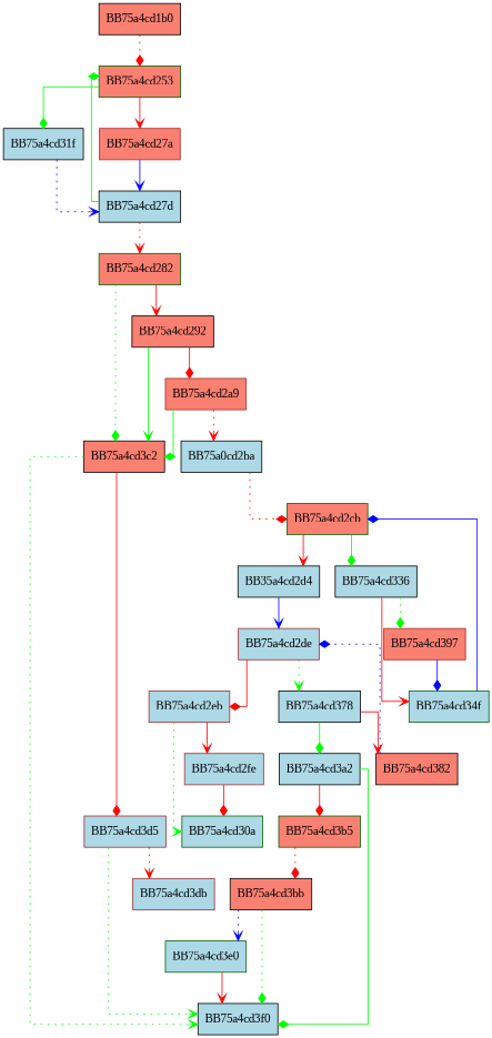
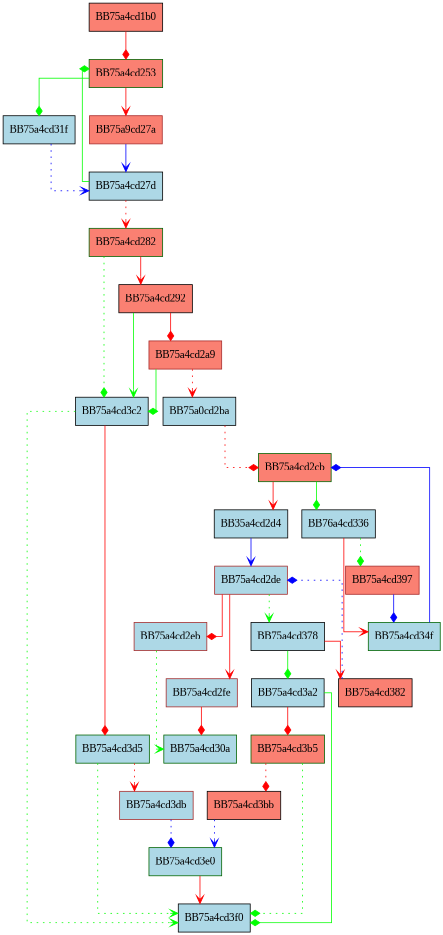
  digraph {
    fontname="Liberation Serif"
    splines=ortho
    node [color=black fillcolor=lightblue fontname="Liberation Serif" shape=box style=filled]
    edge [arrowhead=diamond color=red fontname="Liberation Serif" style=solid]
    BB75a4cd1b0 [fillcolor=salmon]
    BB75a4cd253 [color=darkgreen fillcolor=salmon]
    BB75a4cd31f
-   BB75a4cd27a [color=brown fillcolor=salmon]
+   BB75a4cd27a [color=brown fillcolor=salmon label=BB75a9cd27a]
    BB75a4cd27d
    BB75a4cd282 [color=darkgreen fillcolor=salmon]
-   BB75a4cd3c2 [fillcolor=salmon]
+   BB75a4cd3c2
    BB75a4cd292 [fillcolor=salmon]
    BB75a4cd3f0
-   BB75a4cd3d5 [color=brown]
+   BB75a4cd3d5 [color=darkgreen]
    BB75a4cd2a9 [color=brown fillcolor=salmon]
    BB75a4cd3db [color=brown]
    n13 [label=BB75a0cd2ba]
    BB75a4cd2cb [color=darkgreen fillcolor=salmon]
-   BB75a4cd336
+   BB75a4cd336 [label=BB76a4cd336]
    n16 [label=BB35a4cd2d4]
    BB75a4cd397 [color=brown fillcolor=salmon]
    BB75a4cd34f [color=darkgreen]
    BB75a4cd2de [color=brown]
    BB75a4cd378
    BB75a4cd2eb [color=brown]
    BB75a4cd3a2
    BB75a4cd382 [fillcolor=salmon]
    BB75a4cd30a [color=darkgreen]
    BB75a4cd2fe [color=brown]
    BB75a4cd3b5 [color=darkgreen fillcolor=salmon]
    BB75a4cd3bb [fillcolor=salmon]
    BB75a4cd3e0 [color=darkgreen]
-   BB75a4cd1b0 -> BB75a4cd253 [style=dotted]
+   BB75a4cd1b0 -> BB75a4cd253
    BB75a4cd253 -> BB75a4cd31f [color=green]
    BB75a4cd253 -> BB75a4cd27a [arrowhead=vee]
    BB75a4cd31f -> BB75a4cd27d [arrowhead=vee color=blue style=dotted]
    BB75a4cd27a -> BB75a4cd27d [arrowhead=vee color=blue]
    BB75a4cd27d -> BB75a4cd253 [color=green]
    BB75a4cd27d -> BB75a4cd282 [arrowhead=vee style=dotted]
    BB75a4cd282 -> BB75a4cd3c2 [color=green style=dotted]
    BB75a4cd282 -> BB75a4cd292 [arrowhead=vee]
    BB75a4cd3c2 -> BB75a4cd3f0 [arrowhead=vee color=green style=dotted]
    BB75a4cd3c2 -> BB75a4cd3d5
    BB75a4cd292 -> BB75a4cd3c2 [arrowhead=vee color=green]
    BB75a4cd292 -> BB75a4cd2a9
    BB75a4cd3d5 -> BB75a4cd3f0 [arrowhead=vee color=green style=dotted]
    BB75a4cd3d5 -> BB75a4cd3db [arrowhead=vee style=dotted]
    BB75a4cd2a9 -> BB75a4cd3c2 [color=green]
    BB75a4cd2a9 -> n13 [arrowhead=vee style=dotted]
+   BB75a4cd3db -> BB75a4cd3e0 [color=blue style=dotted]
    n13 -> BB75a4cd2cb [style=dotted]
    BB75a4cd2cb -> BB75a4cd336 [color=green]
    BB75a4cd2cb -> n16 [arrowhead=vee]
    BB75a4cd336 -> BB75a4cd397 [color=green style=dotted]
    BB75a4cd336 -> BB75a4cd34f [arrowhead=vee]
    n16 -> BB75a4cd2de [arrowhead=vee color=blue]
    BB75a4cd397 -> BB75a4cd34f [color=blue]
    BB75a4cd34f -> BB75a4cd2cb [color=blue]
    BB75a4cd2de -> BB75a4cd378 [arrowhead=vee color=green style=dotted]
    BB75a4cd2de -> BB75a4cd2eb
    BB75a4cd378 -> BB75a4cd3a2 [color=green]
    BB75a4cd378 -> BB75a4cd382 [arrowhead=vee]
    BB75a4cd2eb -> BB75a4cd30a [arrowhead=vee color=green style=dotted]
-   BB75a4cd2eb -> BB75a4cd2fe [arrowhead=vee]
+   BB75a4cd2de -> BB75a4cd2fe [arrowhead=vee]
    BB75a4cd3a2 -> BB75a4cd3f0 [color=green]
    BB75a4cd3a2 -> BB75a4cd3b5
    BB75a4cd382 -> BB75a4cd2de [color=blue style=dotted]
    BB75a4cd2fe -> BB75a4cd30a
-   BB75a4cd3bb -> BB75a4cd3f0 [color=green style=dotted]
+   BB75a4cd3b5 -> BB75a4cd3f0 [color=green style=dotted]
    BB75a4cd3b5 -> BB75a4cd3bb [style=dotted]
    BB75a4cd3bb -> BB75a4cd3e0 [arrowhead=vee color=blue style=dotted]
    BB75a4cd3e0 -> BB75a4cd3f0 [arrowhead=vee]
  }
